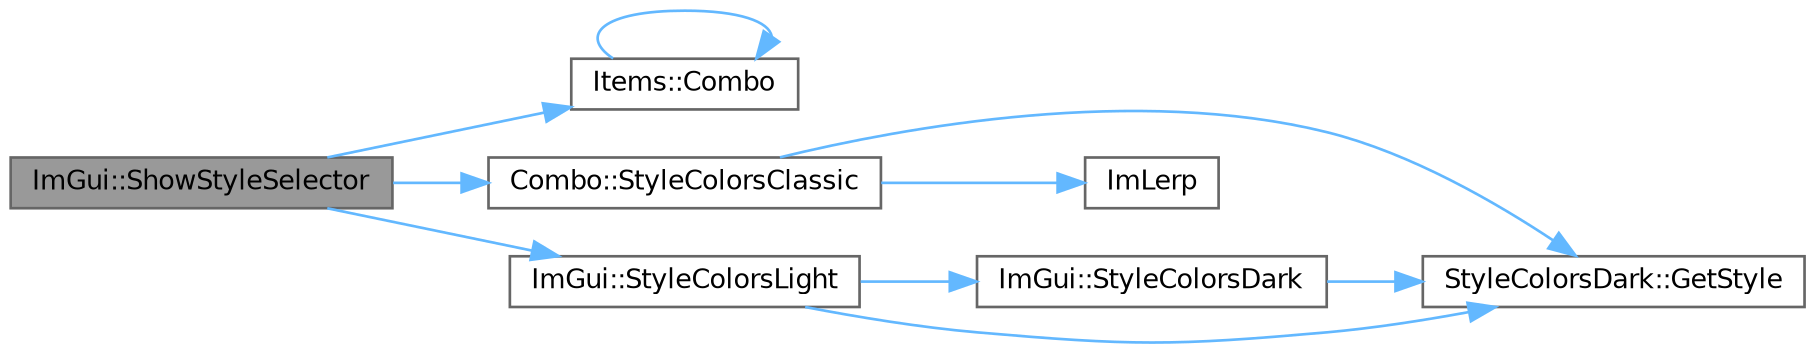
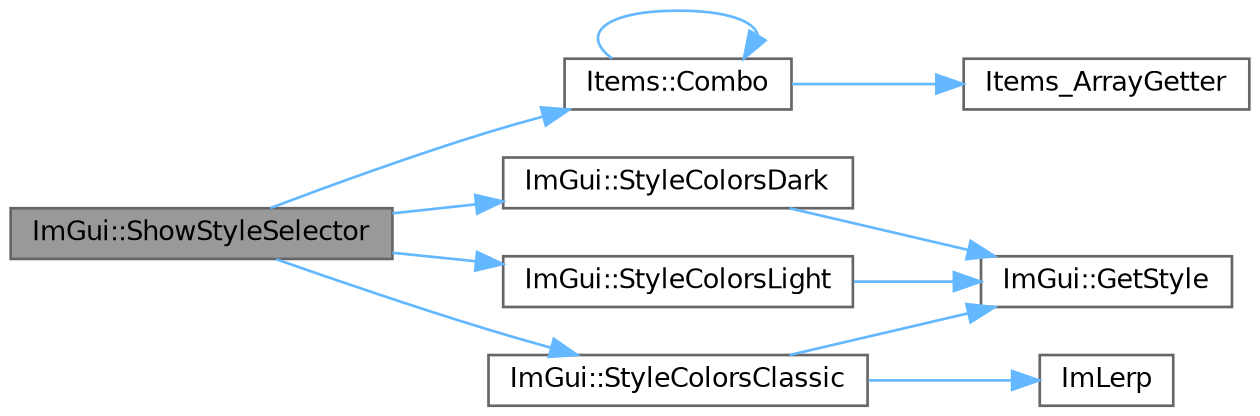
  digraph {
    rankdir=LR
    node [color=grey40 fillcolor=white fontname=Helvetica fontsize=10 shape=box style=filled]
    edge [color=steelblue1 fontname=Helvetica fontsize=10 labelfontname=Helvetica labelfontsize=10 style=solid]
    n1 [color=gray40 fillcolor=grey60 fontcolor=black height=0.2 label="ImGui::ShowStyleSelector" width=0.4]
    n2 [height=0.2 label="Items::Combo" width=0.4]
-   n3 [height=0.2 label="Combo::StyleColorsClassic" width=0.4]
+   n3 [height=0.2 label="ImGui::StyleColorsClassic" width=0.4]
    n4 [height=0.2 label="ImGui::StyleColorsDark" width=0.4]
    n5 [height=0.2 label="ImGui::StyleColorsLight" width=0.4]
-   n7 [height=0.2 label="StyleColorsDark::GetStyle" width=0.4]
+   n6 [height=0.2 label=Items_ArrayGetter width=0.4]
+   n7 [height=0.2 label="ImGui::GetStyle" width=0.4]
    n8 [height=0.2 label=ImLerp width=0.4]
    n1 -> n2
    n1 -> n3
-   n5 -> n4
+   n1 -> n4
    n1 -> n5
    n2 -> n2
+   n2 -> n6
    n3 -> n7
    n3 -> n8
    n4 -> n7
    n5 -> n7
  }
